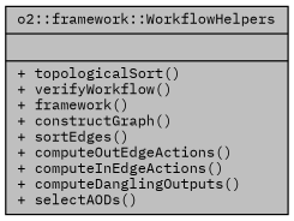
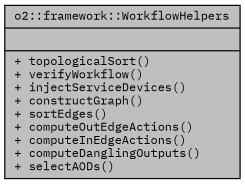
  digraph {
    fontname="IBM Plex Mono"
-   n1 [color=black fillcolor=grey75 fontcolor=black fontname="IBM Plex Mono" fontsize=10 height=0.2 label="{o2::framework::WorkflowHelpers\n||+ topologicalSort()\l+ verifyWorkflow()\l+ framework()\l+ constructGraph()\l+ sortEdges()\l+ computeOutEdgeActions()\l+ computeInEdgeActions()\l+ computeDanglingOutputs()\l+ selectAODs()\l}" shape=record style=filled width=0.4]
+   n1 [color=black fillcolor=grey75 fontcolor=black fontname="IBM Plex Mono" fontsize=10 height=0.2 label="{o2::framework::WorkflowHelpers\n||+ topologicalSort()\l+ verifyWorkflow()\l+ injectServiceDevices()\l+ constructGraph()\l+ sortEdges()\l+ computeOutEdgeActions()\l+ computeInEdgeActions()\l+ computeDanglingOutputs()\l+ selectAODs()\l}" shape=record style=filled width=0.4]
  }
